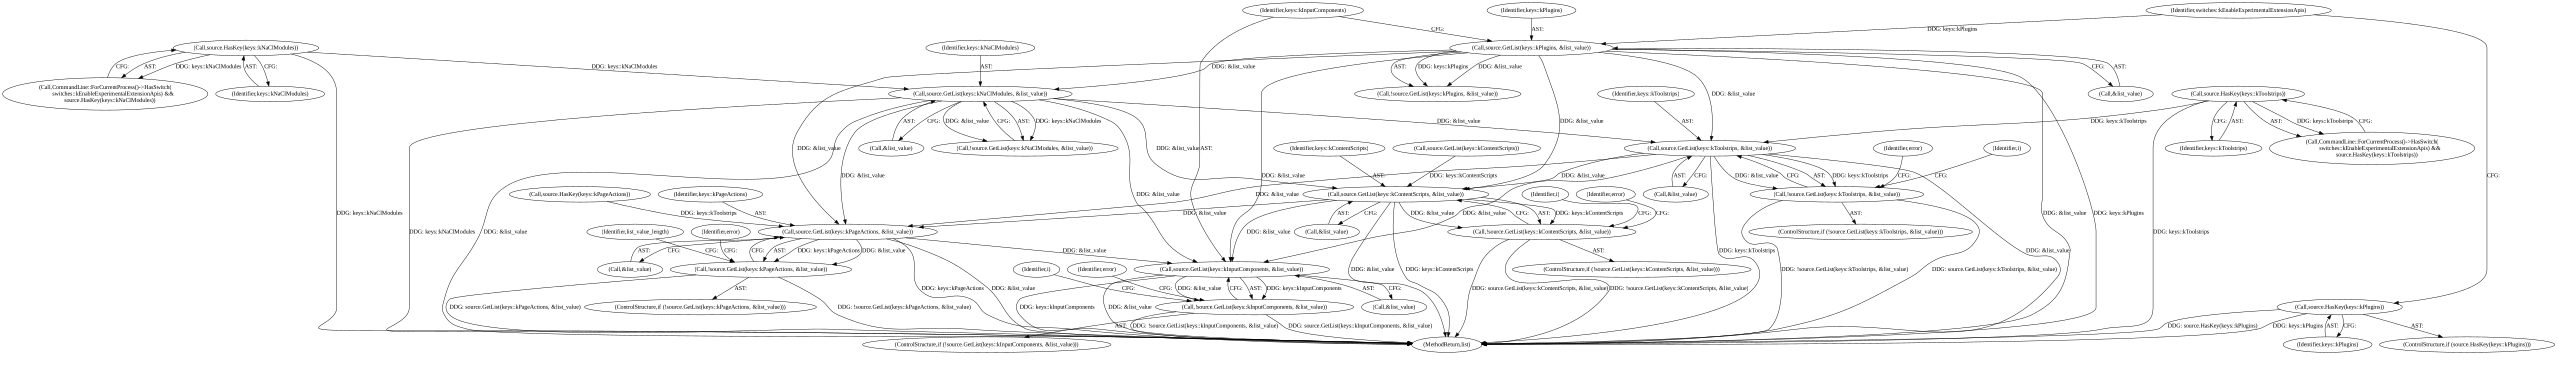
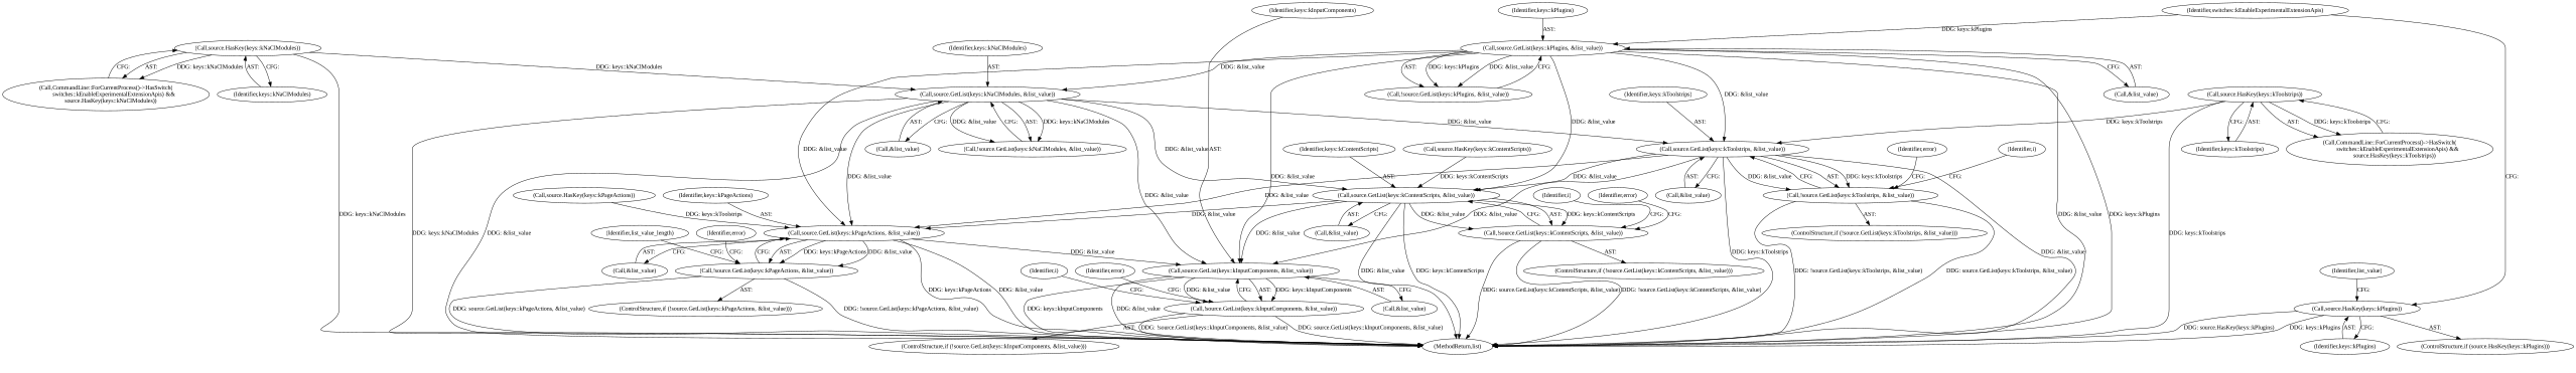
  digraph {
    fontname="Liberation Serif"
    node [fontname="Liberation Serif"]
    edge [fontname="Liberation Serif"]
    n1 [label="(Call,source.GetList(keys::kToolstrips, &list_value))"]
    n2 [label="(Call,!source.GetList(keys::kToolstrips, &list_value))"]
    n3 [label="(Call,source.GetList(keys::kContentScripts, &list_value))"]
    n4 [label="(Call,source.GetList(keys::kPageActions, &list_value))"]
    n5 [label="(Call,source.GetList(keys::kInputComponents, &list_value))"]
    n6 [label="(Call,&list_value)"]
    n7 [label="(MethodReturn,list)"]
    n8 [label="(ControlStructure,if (!source.GetList(keys::kToolstrips, &list_value)))"]
    n9 [label="(Call,!source.GetList(keys::kContentScripts, &list_value))"]
    n10 [label="(Call,&list_value)"]
    n11 [label="(Call,!source.GetList(keys::kPageActions, &list_value))"]
    n12 [label="(Call,&list_value)"]
    n13 [label="(Call,!source.GetList(keys::kInputComponents, &list_value))"]
    n14 [label="(Call,&list_value)"]
    n15 [label="(Call,source.HasKey(keys::kToolstrips))"]
    n16 [label="(Call,CommandLine::ForCurrentProcess()->HasSwitch(\n          switches::kEnableExperimentalExtensionApis) &&\n      source.HasKey(keys::kToolstrips))"]
    n17 [label="(Identifier,keys::kToolstrips)"]
    n18 [label="(Call,source.GetList(keys::kPlugins, &list_value))"]
    n19 [label="(Call,source.GetList(keys::kNaClModules, &list_value))"]
    n20 [label="(Call,&list_value)"]
    n21 [label="(Call,!source.GetList(keys::kPlugins, &list_value))"]
    n22 [label="(Call,!source.GetList(keys::kNaClModules, &list_value))"]
    n23 [label="(Call,&list_value)"]
    n24 [label="(Call,source.HasKey(keys::kPlugins))"]
    n25 [label="(ControlStructure,if (source.HasKey(keys::kPlugins)))"]
    n26 [label="(Identifier,keys::kPlugins)"]
    n27 [label="(Call,source.HasKey(keys::kNaClModules))"]
    n28 [label="(Call,CommandLine::ForCurrentProcess()->HasSwitch(\n          switches::kEnableExperimentalExtensionApis) &&\n      source.HasKey(keys::kNaClModules))"]
    n29 [label="(Identifier,keys::kNaClModules)"]
    n30 [label="(ControlStructure,if (!source.GetList(keys::kContentScripts, &list_value)))"]
    n31 [label="(ControlStructure,if (!source.GetList(keys::kPageActions, &list_value)))"]
    n32 [label="(ControlStructure,if (!source.GetList(keys::kInputComponents, &list_value)))"]
-   n34 [label="(Call,source.GetList(keys::kContentScripts))"]
+   n33 [label="(Identifier,list_value)"]
+   n34 [label="(Call,source.HasKey(keys::kContentScripts))"]
    n35 [label="(Identifier,i)"]
    n36 [label="(Identifier,error)"]
    n37 [label="(Identifier,error)"]
    n38 [label="(Identifier,keys::kToolstrips)"]
    n39 [label="(Identifier,switches::kEnableExperimentalExtensionApis)"]
    n40 [label="(Identifier,list_value_length)"]
    n41 [label="(Identifier,keys::kNaClModules)"]
    n42 [label="(Call,source.HasKey(keys::kPageActions))"]
    n43 [label="(Identifier,error)"]
    n44 [label="(Identifier,keys::kContentScripts)"]
    n45 [label="(Identifier,keys::kPlugins)"]
    n46 [label="(Identifier,keys::kInputComponents)"]
    n47 [label="(Identifier,i)"]
    n48 [label="(Identifier,i)"]
    n49 [label="(Identifier,keys::kPageActions)"]
    n50 [label="(Identifier,error)"]
    n1 -> n2 [label="AST: "]
    n1 -> n2 [label="DDG: keys::kToolstrips"]
    n1 -> n2 [label="DDG: &list_value"]
    n1 -> n3 [label="DDG: &list_value"]
    n1 -> n4 [label="DDG: &list_value"]
    n1 -> n5 [label="DDG: &list_value"]
    n1 -> n6 [label="CFG: "]
    n1 -> n7 [label="DDG: keys::kToolstrips"]
    n1 -> n7 [label="DDG: &list_value"]
    n2 -> n1 [label="CFG: "]
    n2 -> n7 [label="DDG: !source.GetList(keys::kToolstrips, &list_value)"]
    n2 -> n7 [label="DDG: source.GetList(keys::kToolstrips, &list_value)"]
    n2 -> n8 [label="AST: "]
    n3 -> n4 [label="DDG: &list_value"]
    n3 -> n5 [label="DDG: &list_value"]
    n3 -> n7 [label="DDG: &list_value"]
    n3 -> n7 [label="DDG: keys::kContentScripts"]
    n3 -> n9 [label="AST: "]
    n3 -> n9 [label="DDG: keys::kContentScripts"]
    n3 -> n9 [label="DDG: &list_value"]
    n3 -> n10 [label="CFG: "]
    n4 -> n5 [label="DDG: &list_value"]
    n4 -> n7 [label="DDG: keys::kPageActions"]
    n4 -> n7 [label="DDG: &list_value"]
    n4 -> n11 [label="AST: "]
    n4 -> n11 [label="DDG: keys::kPageActions"]
    n4 -> n11 [label="DDG: &list_value"]
    n4 -> n12 [label="CFG: "]
    n5 -> n7 [label="DDG: keys::kInputComponents"]
    n5 -> n7 [label="DDG: &list_value"]
    n5 -> n13 [label="AST: "]
    n5 -> n13 [label="DDG: keys::kInputComponents"]
    n5 -> n13 [label="DDG: &list_value"]
    n5 -> n14 [label="CFG: "]
    n6 -> n1 [label="AST: "]
    n9 -> n3 [label="CFG: "]
    n9 -> n7 [label="DDG: source.GetList(keys::kContentScripts, &list_value)"]
    n9 -> n7 [label="DDG: !source.GetList(keys::kContentScripts, &list_value)"]
    n9 -> n30 [label="AST: "]
    n10 -> n3 [label="AST: "]
    n11 -> n4 [label="CFG: "]
    n11 -> n7 [label="DDG: source.GetList(keys::kPageActions, &list_value)"]
    n11 -> n7 [label="DDG: !source.GetList(keys::kPageActions, &list_value)"]
    n11 -> n31 [label="AST: "]
    n12 -> n4 [label="AST: "]
    n13 -> n5 [label="CFG: "]
    n13 -> n7 [label="DDG: !source.GetList(keys::kInputComponents, &list_value)"]
    n13 -> n7 [label="DDG: source.GetList(keys::kInputComponents, &list_value)"]
    n13 -> n32 [label="AST: "]
    n14 -> n5 [label="AST: "]
    n15 -> n1 [label="DDG: keys::kToolstrips"]
    n15 -> n7 [label="DDG: keys::kToolstrips"]
    n15 -> n16 [label="AST: "]
    n15 -> n16 [label="DDG: keys::kToolstrips"]
    n15 -> n17 [label="CFG: "]
    n16 -> n15 [label="CFG: "]
    n17 -> n15 [label="AST: "]
    n18 -> n1 [label="DDG: &list_value"]
    n18 -> n3 [label="DDG: &list_value"]
    n18 -> n4 [label="DDG: &list_value"]
    n18 -> n5 [label="DDG: &list_value"]
    n18 -> n7 [label="DDG: &list_value"]
    n18 -> n7 [label="DDG: keys::kPlugins"]
    n18 -> n19 [label="DDG: &list_value"]
    n18 -> n20 [label="CFG: "]
    n18 -> n21 [label="AST: "]
    n18 -> n21 [label="DDG: keys::kPlugins"]
    n18 -> n21 [label="DDG: &list_value"]
    n19 -> n1 [label="DDG: &list_value"]
    n19 -> n3 [label="DDG: &list_value"]
    n19 -> n4 [label="DDG: &list_value"]
    n19 -> n5 [label="DDG: &list_value"]
    n19 -> n7 [label="DDG: &list_value"]
    n19 -> n7 [label="DDG: keys::kNaClModules"]
    n19 -> n22 [label="AST: "]
    n19 -> n22 [label="DDG: keys::kNaClModules"]
    n19 -> n22 [label="DDG: &list_value"]
    n19 -> n23 [label="CFG: "]
    n20 -> n18 [label="AST: "]
-   n46 -> n18 [label="CFG: "]
+   n21 -> n18 [label="CFG: "]
    n22 -> n19 [label="CFG: "]
    n23 -> n19 [label="AST: "]
    n24 -> n7 [label="DDG: source.HasKey(keys::kPlugins)"]
    n24 -> n7 [label="DDG: keys::kPlugins"]
    n24 -> n25 [label="AST: "]
    n24 -> n26 [label="CFG: "]
    n26 -> n24 [label="AST: "]
    n27 -> n7 [label="DDG: keys::kNaClModules"]
    n27 -> n19 [label="DDG: keys::kNaClModules"]
    n27 -> n28 [label="AST: "]
    n27 -> n28 [label="DDG: keys::kNaClModules"]
    n27 -> n29 [label="CFG: "]
    n28 -> n27 [label="CFG: "]
    n29 -> n27 [label="AST: "]
+   n33 -> n24 [label="CFG: "]
    n34 -> n3 [label="DDG: keys::kContentScripts"]
    n35 -> n13 [label="CFG: "]
    n36 -> n13 [label="CFG: "]
    n37 -> n11 [label="CFG: "]
    n38 -> n1 [label="AST: "]
    n39 -> n18 [label="DDG: keys::kPlugins"]
    n39 -> n24 [label="CFG: "]
    n40 -> n11 [label="CFG: "]
    n41 -> n19 [label="AST: "]
    n42 -> n4 [label="DDG: keys::kToolstrips"]
    n43 -> n2 [label="CFG: "]
    n44 -> n3 [label="AST: "]
    n45 -> n18 [label="AST: "]
    n46 -> n5 [label="AST: "]
    n47 -> n2 [label="CFG: "]
    n48 -> n9 [label="CFG: "]
    n49 -> n4 [label="AST: "]
    n50 -> n9 [label="CFG: "]
  }
